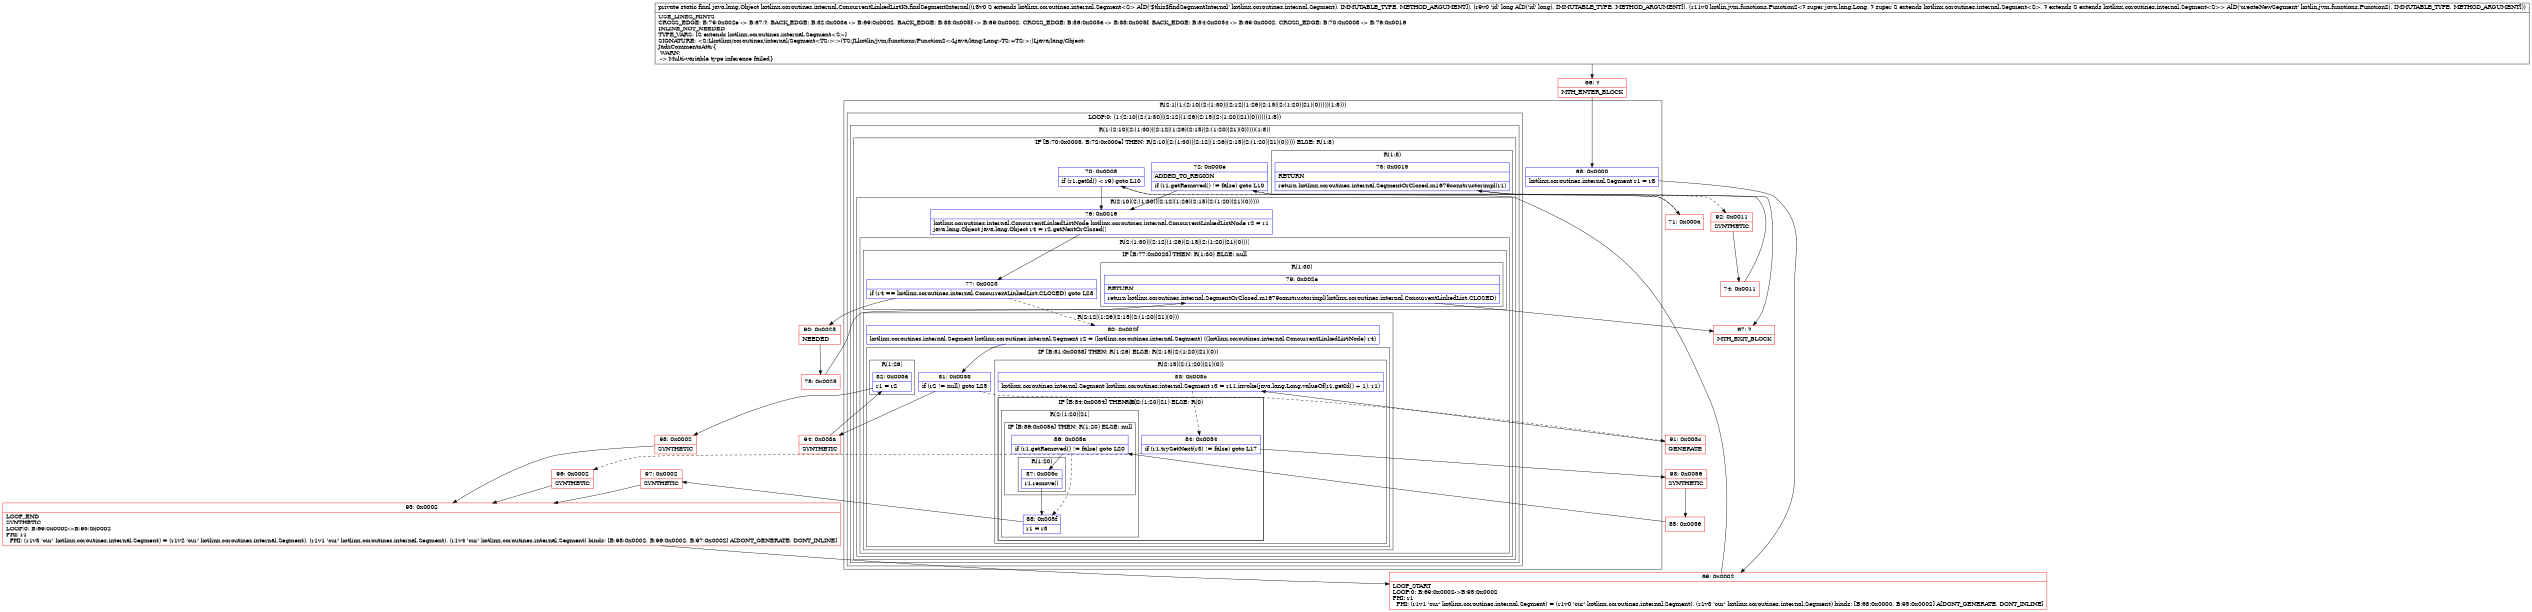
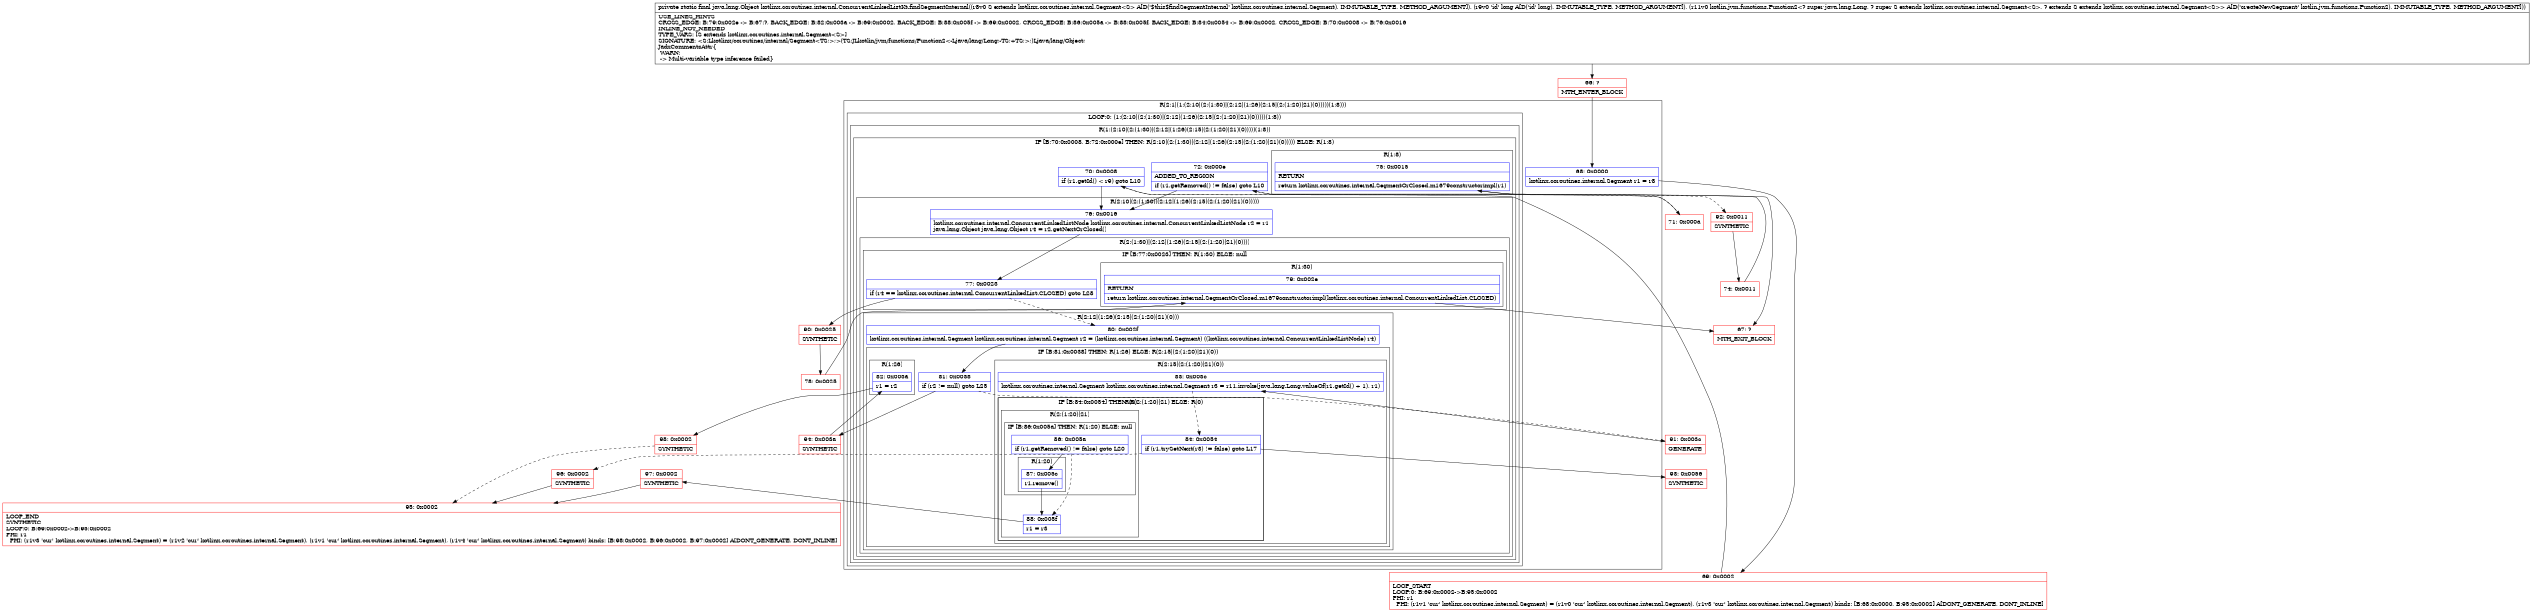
  digraph {
    node [color=red shape=record]
    n1 [color=blue label="{79\:\ 0x002e|RETURN\l|return kotlinx.coroutines.internal.SegmentOrClosed.m1679constructorimpl(kotlinx.coroutines.internal.ConcurrentLinkedList.CLOSED)\l}"]
    n2 [color=blue label="{77\:\ 0x0023|if (r4 == kotlinx.coroutines.internal.ConcurrentLinkedList.CLOSED) goto L28\l}"]
    n3 [color=blue label="{82\:\ 0x003a|r1 = r2\l}"]
    n4 [color=blue label="{87\:\ 0x005c|r1.remove()\l}"]
    n5 [color=blue label="{86\:\ 0x005a|if (r1.getRemoved() != false) goto L20\l}"]
    n6 [color=blue label="{88\:\ 0x005f|r1 = r3\l}"]
    n7 [color=blue label="{84\:\ 0x0054|if (r1.trySetNext(r3) != false) goto L17\l}"]
    n8 [color=blue label="{83\:\ 0x003c|kotlinx.coroutines.internal.Segment kotlinx.coroutines.internal.Segment r3 = r11.invoke(java.lang.Long.valueOf(r1.getId() + 1), r1)\l}"]
    n9 [color=blue label="{81\:\ 0x0038|if (r2 != null) goto L25\l}"]
    n10 [color=blue label="{80\:\ 0x002f|kotlinx.coroutines.internal.Segment kotlinx.coroutines.internal.Segment r2 = (kotlinx.coroutines.internal.Segment) ((kotlinx.coroutines.internal.ConcurrentLinkedListNode) r4)\l}"]
    n11 [color=blue label="{76\:\ 0x0016|kotlinx.coroutines.internal.ConcurrentLinkedListNode kotlinx.coroutines.internal.ConcurrentLinkedListNode r2 = r1\ljava.lang.Object java.lang.Object r4 = r2.getNextOrClosed()\l}"]
    n12 [color=blue label="{75\:\ 0x0015|RETURN\l|return kotlinx.coroutines.internal.SegmentOrClosed.m1679constructorimpl(r1)\l}"]
    n13 [color=blue label="{70\:\ 0x0008|if (r1.getId() \< r9) goto L10\l}"]
    n14 [color=blue label="{72\:\ 0x000e|ADDED_TO_REGION\l|if (r1.getRemoved() != false) goto L10\l}"]
    n15 [color=blue label="{68\:\ 0x0000|kotlinx.coroutines.internal.Segment r1 = r8\l}"]
    n16 [label="{67\:\ ?|MTH_EXIT_BLOCK\l}"]
-   n17 [label="{90\:\ 0x0025|NEEDED\l}"]
+   n17 [label="{90\:\ 0x0025|SYNTHETIC\l}"]
    n18 [label="{98\:\ 0x0002|SYNTHETIC\l}"]
    n19 [label="{97\:\ 0x0002|SYNTHETIC\l}"]
    n20 [label="{93\:\ 0x0056|SYNTHETIC\l}"]
    n21 [label="{96\:\ 0x0002|SYNTHETIC\l}"]
    n22 [label="{91\:\ 0x003c|GENERATE\l}"]
    n23 [label="{94\:\ 0x003a|SYNTHETIC\l}"]
    n24 [label="{71\:\ 0x000a}"]
    n25 [label="{92\:\ 0x0011|SYNTHETIC\l}"]
    n26 [label="{69\:\ 0x0002|LOOP_START\lLOOP:0: B:69:0x0002\-\>B:95:0x0002\lPHI: r1 \l  PHI: (r1v1 'cur' kotlinx.coroutines.internal.Segment) = (r1v0 'cur' kotlinx.coroutines.internal.Segment), (r1v3 'cur' kotlinx.coroutines.internal.Segment) binds: [B:68:0x0000, B:95:0x0002] A[DONT_GENERATE, DONT_INLINE]\l}"]
    n27 [label="{74\:\ 0x0011}"]
    n28 [label="{78\:\ 0x0025}"]
    n29 [label="{95\:\ 0x0002|LOOP_END\lSYNTHETIC\lLOOP:0: B:69:0x0002\-\>B:95:0x0002\lPHI: r1 \l  PHI: (r1v3 'cur' kotlinx.coroutines.internal.Segment) = (r1v2 'cur' kotlinx.coroutines.internal.Segment), (r1v1 'cur' kotlinx.coroutines.internal.Segment), (r1v4 'cur' kotlinx.coroutines.internal.Segment) binds: [B:98:0x0002, B:96:0x0002, B:97:0x0002] A[DONT_GENERATE, DONT_INLINE]\l}"]
-   n30 [label="{85\:\ 0x0056}"]
    n31 [label="{66\:\ ?|MTH_ENTER_BLOCK\l}"]
    n32 [label="{private static final java.lang.Object kotlinx.coroutines.internal.ConcurrentLinkedListKt.findSegmentInternal((r8v0 S extends kotlinx.coroutines.internal.Segment\<S\> A[D('$this$findSegmentInternal' kotlinx.coroutines.internal.Segment), IMMUTABLE_TYPE, METHOD_ARGUMENT]), (r9v0 'id' long A[D('id' long), IMMUTABLE_TYPE, METHOD_ARGUMENT]), (r11v0 kotlin.jvm.functions.Function2\<? super java.lang.Long, ? super S extends kotlinx.coroutines.internal.Segment\<S\>, ? extends S extends kotlinx.coroutines.internal.Segment\<S\>\> A[D('createNewSegment' kotlin.jvm.functions.Function2), IMMUTABLE_TYPE, METHOD_ARGUMENT]))  | USE_LINES_HINTS\lCROSS_EDGE: B:79:0x002e \-\> B:67:?, BACK_EDGE: B:82:0x003a \-\> B:69:0x0002, BACK_EDGE: B:88:0x005f \-\> B:69:0x0002, CROSS_EDGE: B:86:0x005a \-\> B:88:0x005f, BACK_EDGE: B:84:0x0054 \-\> B:69:0x0002, CROSS_EDGE: B:70:0x0008 \-\> B:76:0x0016\lINLINE_NOT_NEEDED\lTYPE_VARS: [S extends kotlinx.coroutines.internal.Segment\<S\>]\lSIGNATURE: \<S:Lkotlinx\/coroutines\/internal\/Segment\<TS;\>;\>(TS;JLkotlin\/jvm\/functions\/Function2\<\-Ljava\/lang\/Long;\-TS;+TS;\>;)Ljava\/lang\/Object;\lJadxCommentsAttr\{\l WARN: \l \-\> Multi\-variable type inference failed\}\l}" color=""]
    subgraph cluster_1 {
      label="R(2:1|(1:(2:10|(2:(1:30)|(2:12|(1:26)(2:15|(2:(1:20)|21)(0)))))(1:8)))"
      n15
      subgraph cluster_2 {
        label="LOOP:0: (1:(2:10|(2:(1:30)|(2:12|(1:26)(2:15|(2:(1:20)|21)(0)))))(1:8))"
        subgraph cluster_3 {
          label="R(1:(2:10|(2:(1:30)|(2:12|(1:26)(2:15|(2:(1:20)|21)(0)))))(1:8))"
          subgraph cluster_4 {
            label="IF [B:70:0x0008, B:72:0x000e] THEN: R(2:10|(2:(1:30)|(2:12|(1:26)(2:15|(2:(1:20)|21)(0))))) ELSE: R(1:8)"
            n13
            n14
            subgraph cluster_5 {
              label="R(2:10|(2:(1:30)|(2:12|(1:26)(2:15|(2:(1:20)|21)(0)))))"
              n11
              subgraph cluster_6 {
                label="R(2:(1:30)|(2:12|(1:26)(2:15|(2:(1:20)|21)(0))))"
                subgraph cluster_7 {
                  label="IF [B:77:0x0023] THEN: R(1:30) ELSE: null"
                  n2
                  subgraph cluster_8 {
                    label="R(1:30)"
                    n1
                  }
                }
                subgraph cluster_9 {
                  label="R(2:12|(1:26)(2:15|(2:(1:20)|21)(0)))"
                  n10
                  subgraph cluster_10 {
                    label="IF [B:81:0x0038] THEN: R(1:26) ELSE: R(2:15|(2:(1:20)|21)(0))"
                    n9
                    subgraph cluster_11 {
                      label="R(1:26)"
                      n3
                    }
                    subgraph cluster_12 {
                      label="R(2:15|(2:(1:20)|21)(0))"
                      n8
                      subgraph cluster_13 {
                        label="IF [B:84:0x0054] THEN: R(2:(1:20)|21) ELSE: R(0)"
                        n7
                        subgraph cluster_14 {
                          label="R(2:(1:20)|21)"
                          n6
                          subgraph cluster_15 {
                            label="IF [B:86:0x005a] THEN: R(1:20) ELSE: null"
                            n5
                            subgraph cluster_16 {
                              label="R(1:20)"
                              n4
                            }
                          }
                        }
                        subgraph cluster_17 {
                          label="R(0)"
                        }
                      }
                    }
                  }
                }
              }
            }
            subgraph cluster_18 {
              label="R(1:8)"
              n12
            }
          }
        }
      }
    }
    n1 -> n16
    n2 -> n10 [style=dashed]
    n2 -> n17
    n3 -> n18
    n4 -> n6
    n5 -> n4
    n5 -> n6 [style=dashed]
    n6 -> n19
    n7 -> n20
    n7 -> n21 [style=dashed]
    n8 -> n7 [style=dashed]
    n9 -> n22 [style=dashed]
    n9 -> n23
    n10 -> n9
    n11 -> n2
    n12 -> n16
    n13 -> n11
    n13 -> n24 [style=dashed]
    n14 -> n11
    n14 -> n25 [style=dashed]
    n15 -> n26
    n17 -> n28
-   n18 -> n29
+   n18 -> n29 [style=dashed]
    n19 -> n29
-   n20 -> n30
    n21 -> n29
    n22 -> n8
    n23 -> n3
    n24 -> n14
    n25 -> n27
    n26 -> n13
    n27 -> n12
    n28 -> n1
-   n29 -> n26
-   n30 -> n5
    n31 -> n15
    n32 -> n31
  }
